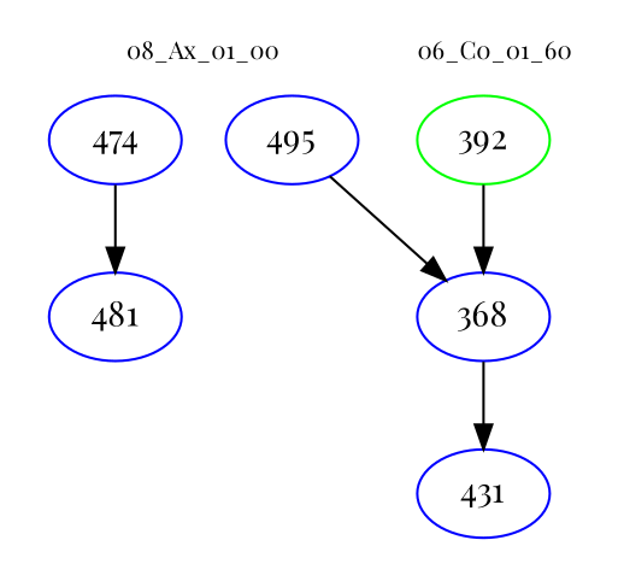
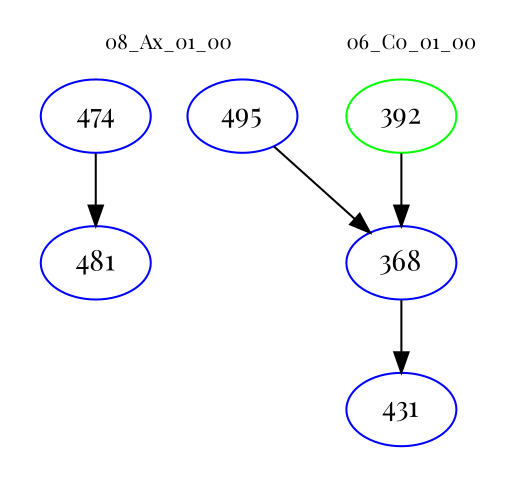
  digraph {
    fontname="Playfair Display"
    node [color=blue fontname="Playfair Display"]
    edge [color=black fontname="Playfair Display"]
    n1 [label=495]
    n2 [label=474]
    n3 [label=481]
    n4 [color=green label=392]
    n5 [label=368]
    n6 [label=431]
    subgraph cluster_1 {
      color=white
      fontsize=10
      label="08_Ax_01_00"
      n1
      n2
      n3
    }
    subgraph cluster_2 {
      color=white
      fontsize=10
-     label="06_C0_01_60"
+     label="06_C0_01_00"
      n4
      n5
      n6
    }
    n1 -> n5
    n2 -> n3
    n4 -> n5
    n5 -> n6
  }
